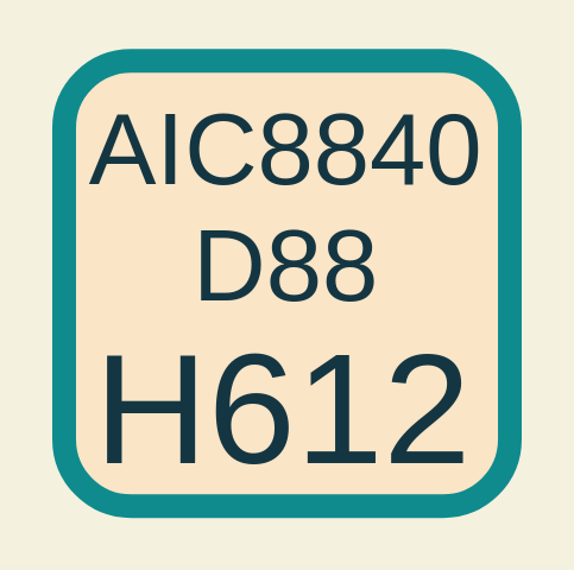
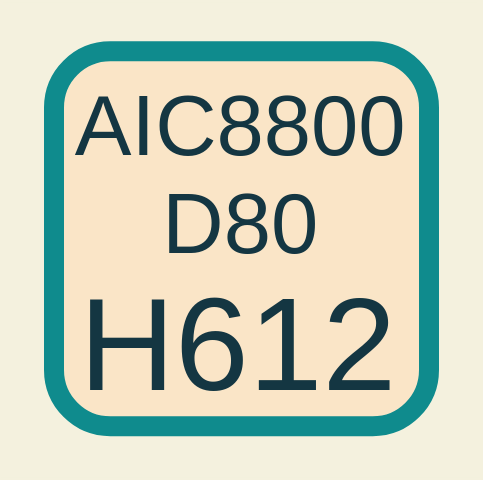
  <mxCell id="0" />
  <mxCell id="1" parent="0" />
  <mxCell id="2" value="" style="whiteSpace=wrap;html=1;aspect=fixed;strokeWidth=8;rounded=1;fillColor=#FAE5C7;strokeColor=#0F8B8D;fontColor=#143642;labelBackgroundColor=none;" parent="1" vertex="1"><mxGeometry x="21" y="20" width="150" height="150" as="geometry" /></mxCell>
- <mxCell id="3" value="AIC8840" style="text;html=1;strokeColor=none;fillColor=none;align=center;verticalAlign=middle;whiteSpace=wrap;rounded=0;sketch=0;fontSize=34;shadow=0;glass=0;fontColor=#143642;labelBackgroundColor=none;" parent="1" vertex="1"><mxGeometry x="21" y="25" width="150" height="50" as="geometry" /></mxCell>
+ <mxCell id="3" value="AIC8800" style="text;html=1;strokeColor=none;fillColor=none;align=center;verticalAlign=middle;whiteSpace=wrap;rounded=0;sketch=0;fontSize=34;shadow=0;glass=0;fontColor=#143642;labelBackgroundColor=none;" parent="1" vertex="1"><mxGeometry x="21" y="25" width="150" height="50" as="geometry" /></mxCell>
  <mxCell id="4" value="H612" style="text;strokeColor=none;fillColor=none;align=center;verticalAlign=middle;whiteSpace=wrap;rounded=0;sketch=0;fontSize=53;html=1;spacing=2;spacingRight=0;spacingTop=0;fontColor=#143642;labelBackgroundColor=none;" parent="1" vertex="1"><mxGeometry x="20" y="107" width="150" height="60" as="geometry" /></mxCell>
- <mxCell id="5" value="D88" style="text;html=1;strokeColor=none;fillColor=none;align=center;verticalAlign=middle;whiteSpace=wrap;rounded=0;sketch=0;fontSize=34;shadow=0;glass=0;fontColor=#143642;labelBackgroundColor=none;" vertex="1" parent="1"><mxGeometry x="21" y="64" width="150" height="50" as="geometry" /></mxCell>
+ <mxCell id="5" value="D80" style="text;html=1;strokeColor=none;fillColor=none;align=center;verticalAlign=middle;whiteSpace=wrap;rounded=0;sketch=0;fontSize=34;shadow=0;glass=0;fontColor=#143642;labelBackgroundColor=none;" vertex="1" parent="1"><mxGeometry x="21" y="64" width="150" height="50" as="geometry" /></mxCell>
